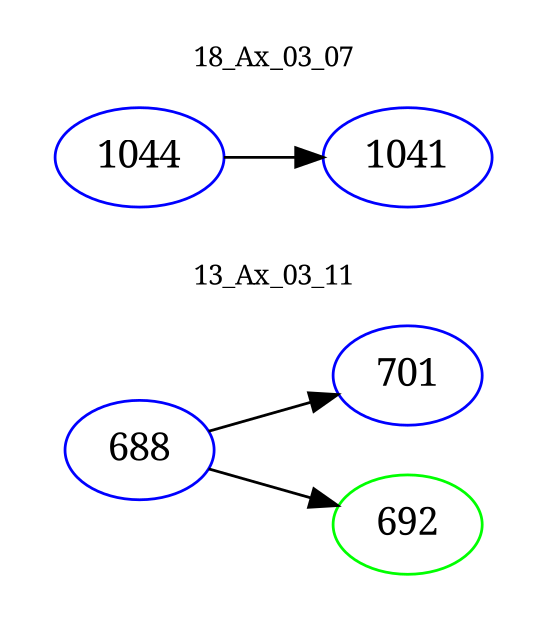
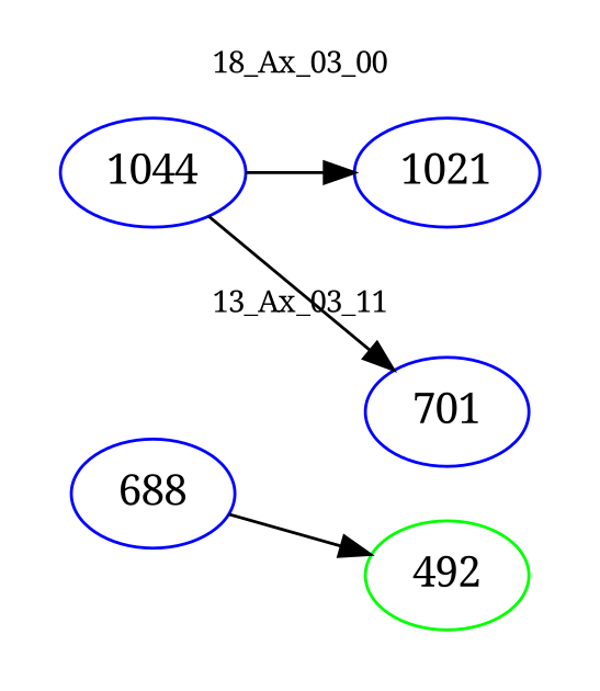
  digraph {
    fontname="Noto Serif"
    rankdir=LR
    node [color=blue fontname="Noto Serif"]
    edge [color=black fontname="Noto Serif"]
    n1 [label=1044]
-   n2 [label=1041]
+   n2 [label=1021]
    n3 [label=688]
-   n4 [color=green label=692]
+   n4 [color=green label=492]
    n5 [label=701]
    subgraph cluster_1 {
      color=white
      fontsize=10
-     label="18_Ax_03_07"
+     label="18_Ax_03_00"
      n1
      n2
    }
    subgraph cluster_2 {
      color=white
      fontsize=10
      label="13_Ax_03_11"
      n3
      n4
      n5
    }
    n1 -> n2
    n3 -> n4
-   n3 -> n5
+   n1 -> n5
  }
